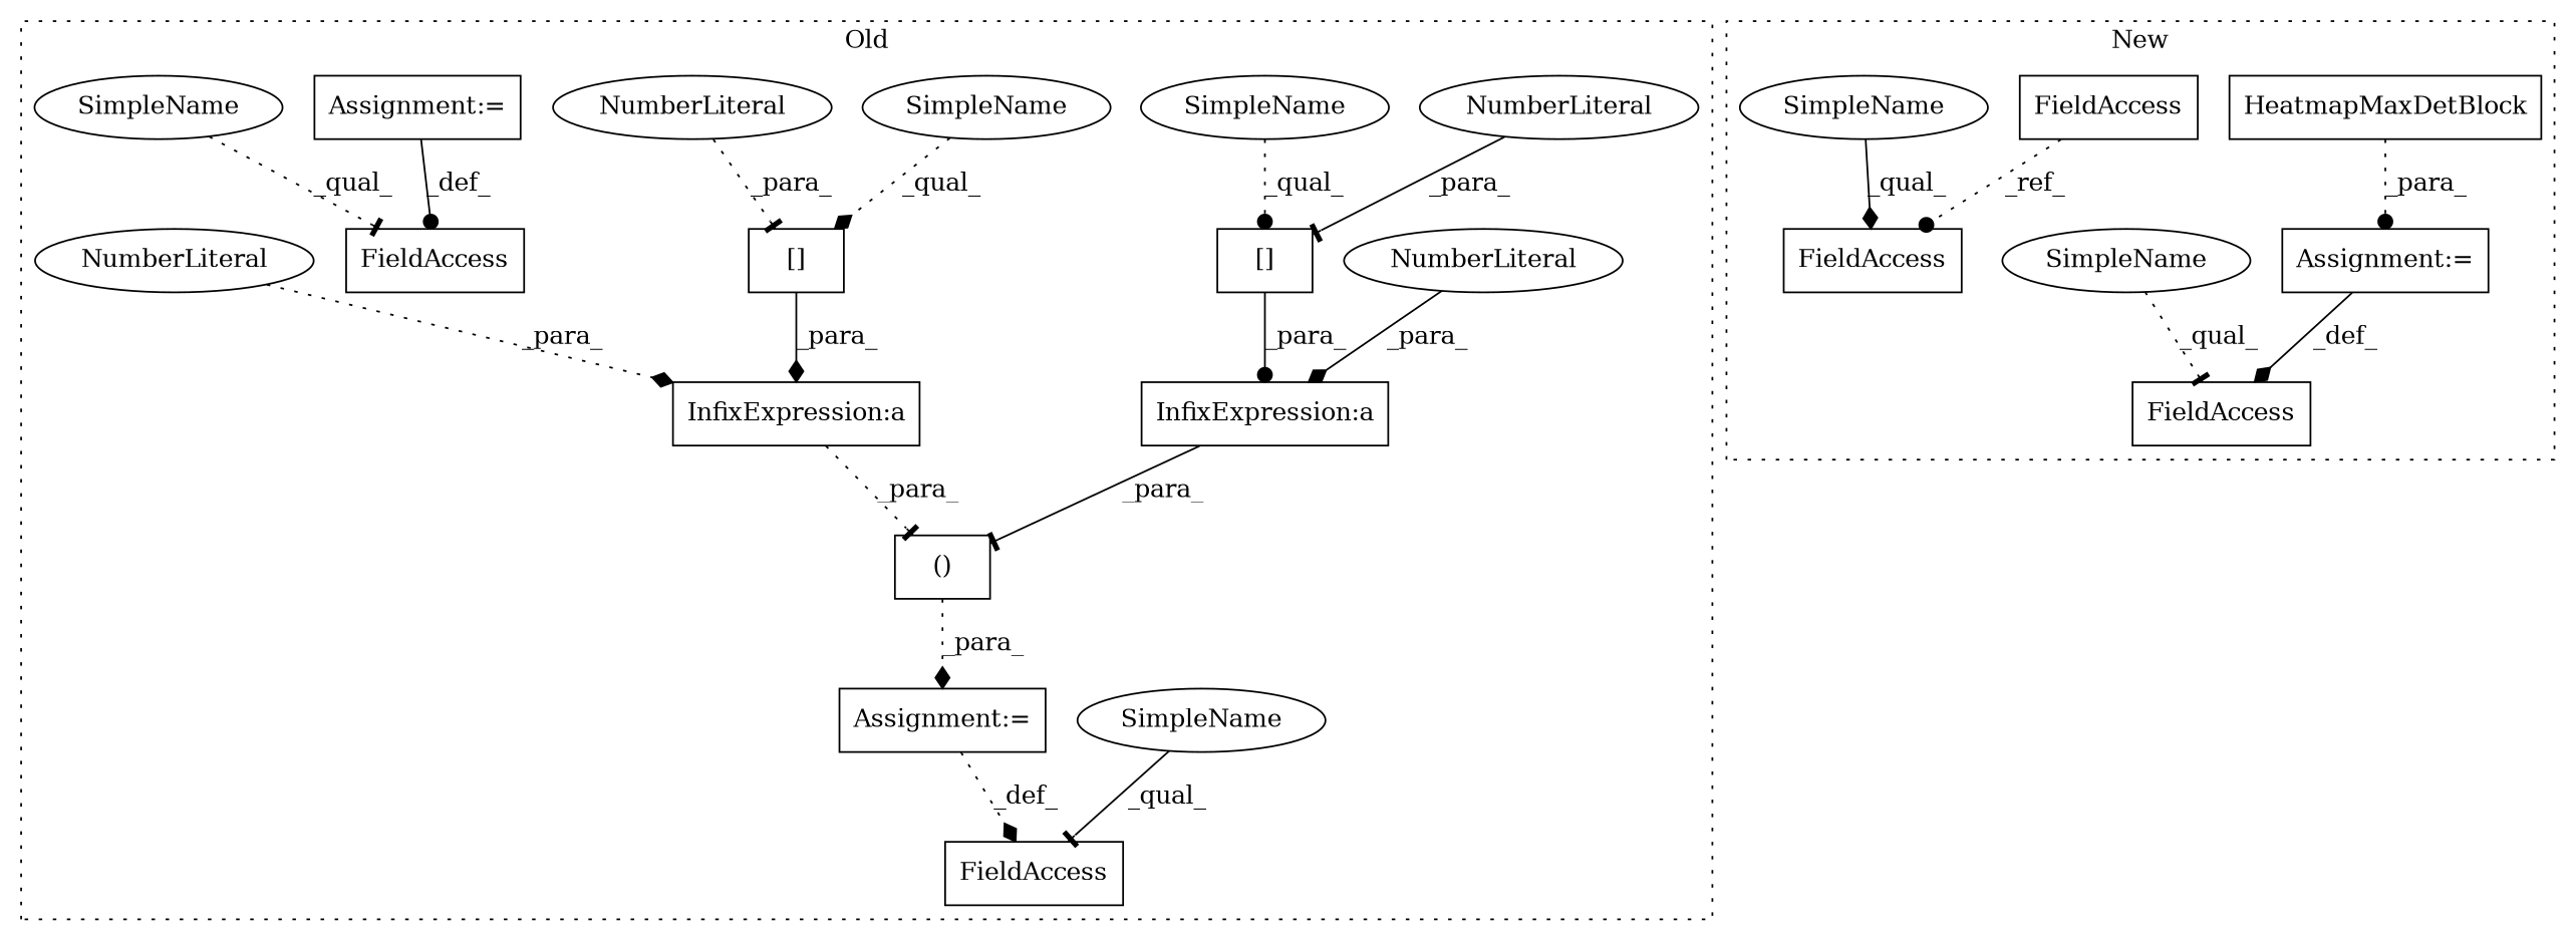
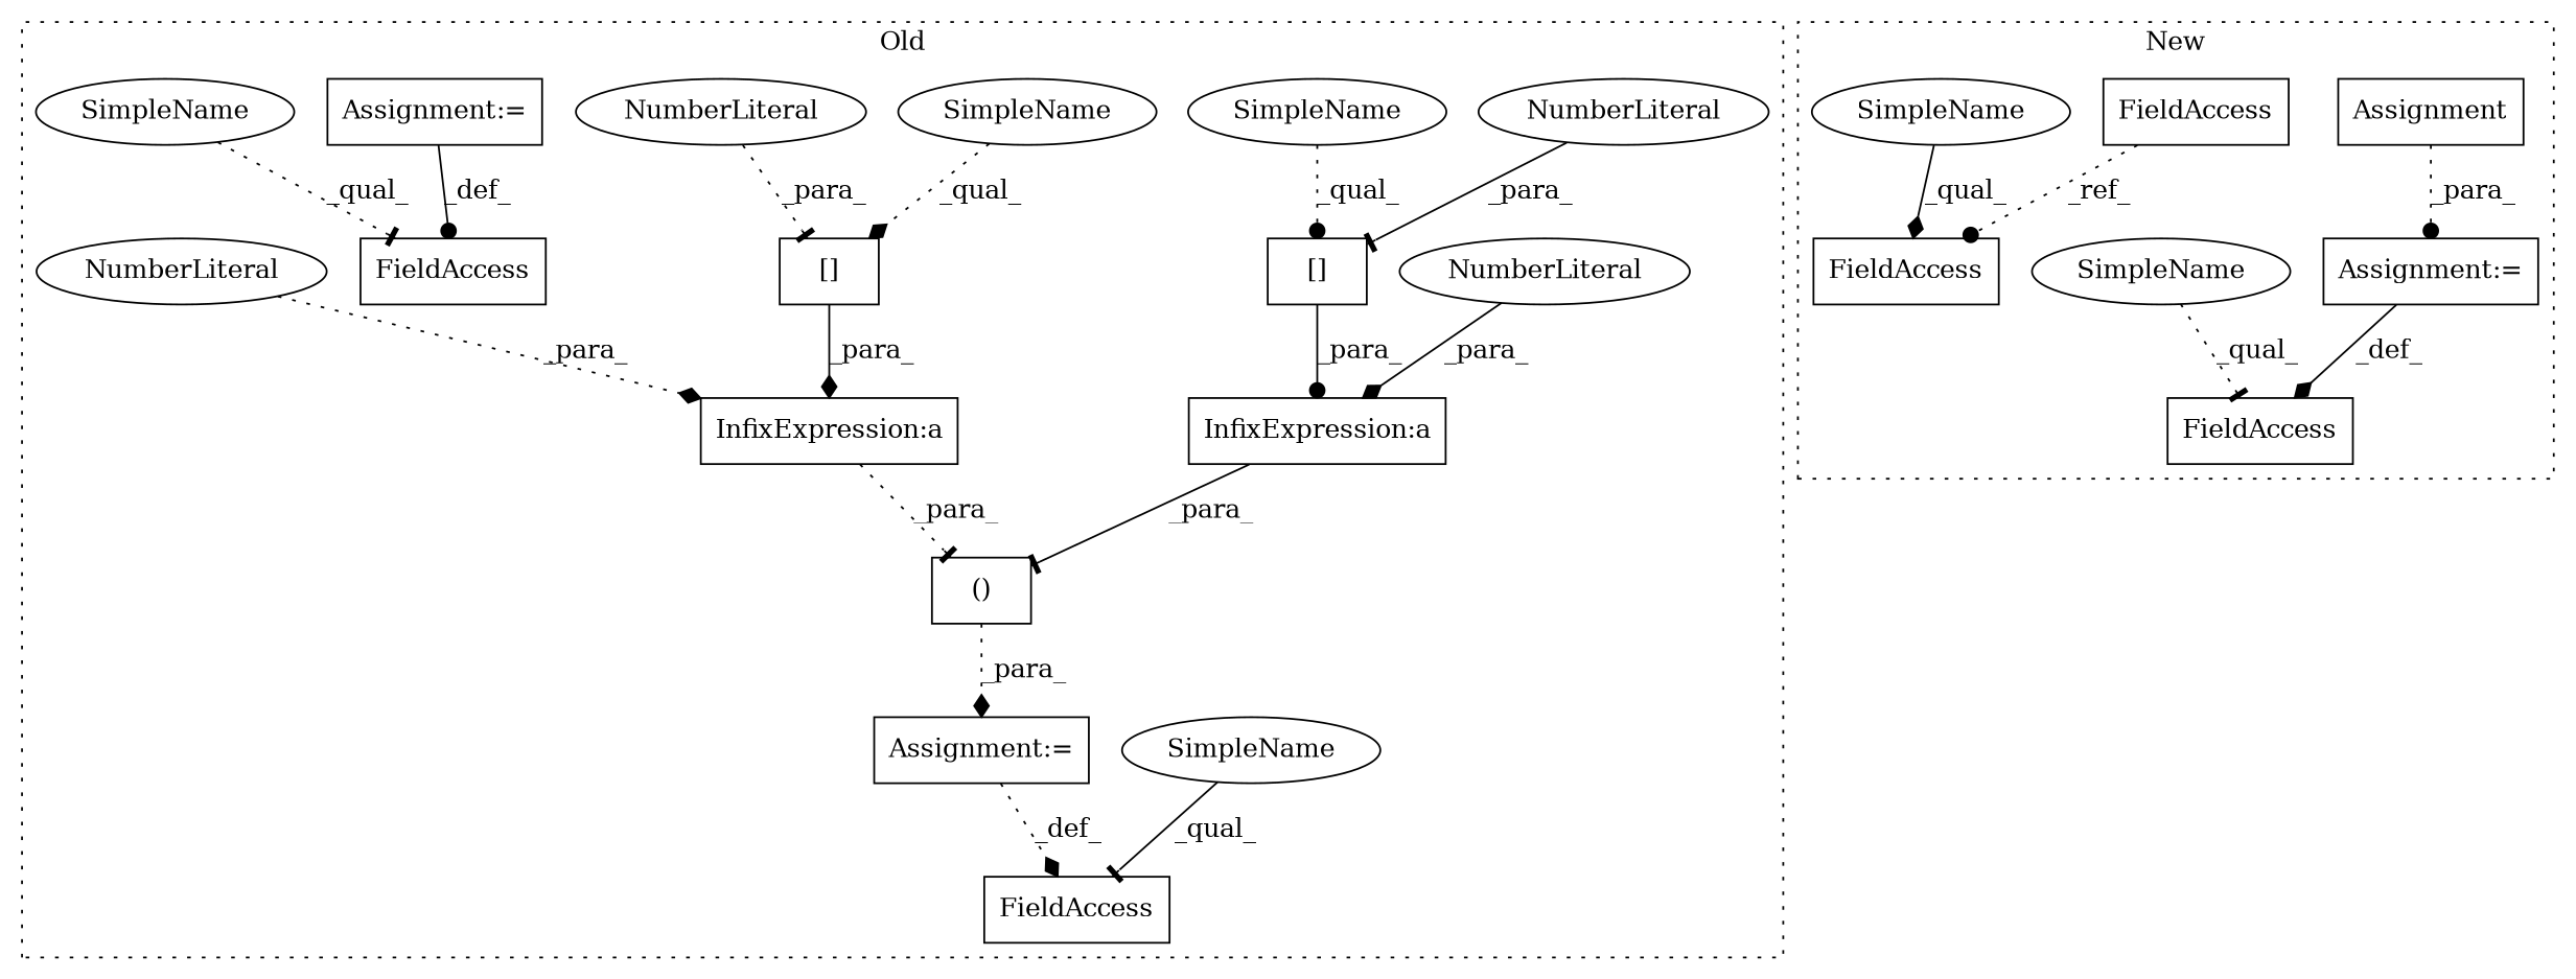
  digraph {
    node [a=42 l=1 s=1943 shape=box]
    edge [style=dotted arrowhead=diamond]
    n1 [a=2 l="8,1" label="[]" s="1992,2001"]
    n2 [a=27 l=3 label="InfixExpression:a" s=2002]
    n3 [a=106 l=45 label="()" s=1962]
    n4 [a=27 l=3 label="InfixExpression:a" s=1973]
    n5 [a=34 label=NumberLiteral s=2005 shape=ellipse]
    n6 [a=34 label=NumberLiteral s=1976 shape=ellipse]
    n7 [a=34 label=NumberLiteral s=2000 shape=ellipse]
    n8 [a=2 l="8,1" label="[]" s="1963,1972"]
    n9 [a=34 label=NumberLiteral s=1971 shape=ellipse]
    n10 [a=22 l=13 label=FieldAccess]
    n11 [a=22 l=16 label=FieldAccess s=2367]
    n12 [a=7 l=6 label="Assignment:=" s=1956]
    n13 [a=7 label="Assignment:=" s=2383]
    n14 [l=4 label=SimpleName shape=ellipse]
    n15 [l=4 label=SimpleName s=2367 shape=ellipse]
    n16 [l=7 label=SimpleName s=1992 shape=ellipse]
    n17 [l=7 label=SimpleName s=1963 shape=ellipse]
-   n18 [a=32 l=20 label=HeatmapMaxDetBlock s=4466]
+   n18 [a=32 l=20 label=Assignment s=4466]
    n19 [a=22 l=20 label=FieldAccess s=4445]
    n20 [a=22 l=12 label=FieldAccess s=4040]
    n21 [a=22 l=12 label=FieldAccess s=4365]
    n22 [a=7 label="Assignment:=" s=4465]
    n23 [l=4 label=SimpleName s=4445 shape=ellipse]
    n24 [l=4 label=SimpleName s=4365 shape=ellipse]
    subgraph cluster_1 {
      label=Old
      style=dotted
      n1
      n2
      n3
      n4
      n5
      n6
      n7
      n8
      n9
      n10
      n11
      n12
      n13
      n14
      n15
      n16
      n17
    }
    subgraph cluster_2 {
      label=New
      style=dotted
      n18
      n19
      n20
      n21
      n22
      n23
      n24
    }
    n1 -> n2 [label=_para_ style=solid arrowhead=dot]
    n2 -> n3 [label=_para_ style=solid arrowhead=tee]
    n3 -> n12 [label=_para_]
    n4 -> n3 [label=_para_ arrowhead=tee]
    n5 -> n2 [label=_para_ style=solid]
    n6 -> n4 [label=_para_]
    n7 -> n1 [label=_para_ style=solid arrowhead=tee]
    n8 -> n4 [label=_para_ style=solid]
    n9 -> n8 [label=_para_ arrowhead=tee]
    n12 -> n10 [label=_def_]
    n13 -> n11 [label=_def_ style=solid arrowhead=dot]
    n14 -> n10 [label=_qual_ style=solid arrowhead=tee]
    n15 -> n11 [label=_qual_ arrowhead=tee]
    n16 -> n1 [label=_qual_ arrowhead=dot]
    n17 -> n8 [label=_qual_]
    n18 -> n22 [label=_para_ arrowhead=dot]
    n20 -> n21 [label=_ref_ arrowhead=dot]
    n22 -> n19 [label=_def_ style=solid]
    n23 -> n19 [label=_qual_ arrowhead=tee]
    n24 -> n21 [label=_qual_ style=solid]
  }
